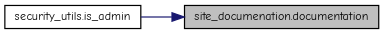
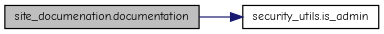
  digraph {
    rankdir=LR
    fontname="Comic Neue"
    node [color=black fontname="Comic Neue" fontsize=10 shape=record style=filled]
    n1 [fillcolor=grey75 fontcolor=black height=0.2 label="site_documenation.documentation" width=0.4]
    n2 [fillcolor=white height=0.2 label="security_utils.is_admin" width=0.4]
-   n2 -> n1 [color=midnightblue fontname="Comic Neue" fontsize=10 labelfontname=Helvetica labelfontsize=10 style=solid]
+   n1 -> n2 [color=midnightblue fontname="Comic Neue" fontsize=10 labelfontname=Helvetica labelfontsize=10 style=solid]
  }
